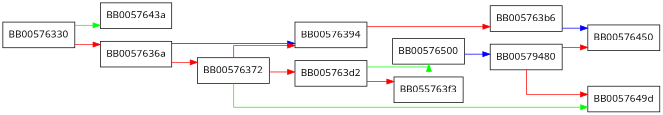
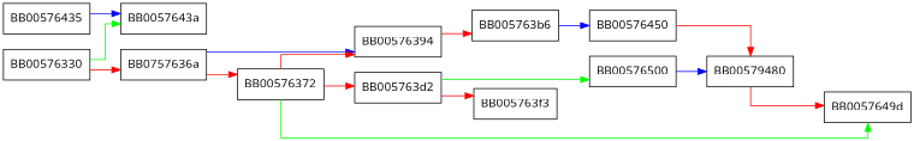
  digraph {
    fontname="Open Sans"
    rankdir=LR
    splines=ortho
    node [fontname="Open Sans" shape=box]
    edge [color=red fontname="Open Sans"]
    BB00576330
    BB0057643a
-   BB0057636a
+   BB0057636a [label=BB0757636a]
    BB00576394
    BB00576372
    BB005763b6
    BB0057649d
    BB005763d2
    BB00576450
    n10 [label=BB00579480]
    BB00576500
-   BB005763f3 [label=BB055763f3]
+   BB005763f3
+   BB00576435
    BB00576330 -> BB0057643a [color=green]
    BB00576330 -> BB0057636a
    BB0057636a -> BB00576394 [color=blue]
    BB0057636a -> BB00576372
    BB00576394 -> BB005763b6
    BB00576372 -> BB00576394
    BB00576372 -> BB0057649d [color=green]
    BB00576372 -> BB005763d2
    BB005763b6 -> BB00576450 [color=blue]
    BB005763d2 -> BB00576500 [color=green]
    BB005763d2 -> BB005763f3
-   n10 -> BB00576450
+   BB00576450 -> n10
    n10 -> BB0057649d
    BB00576500 -> n10 [color=blue]
+   BB00576435 -> BB0057643a [color=blue]
  }
